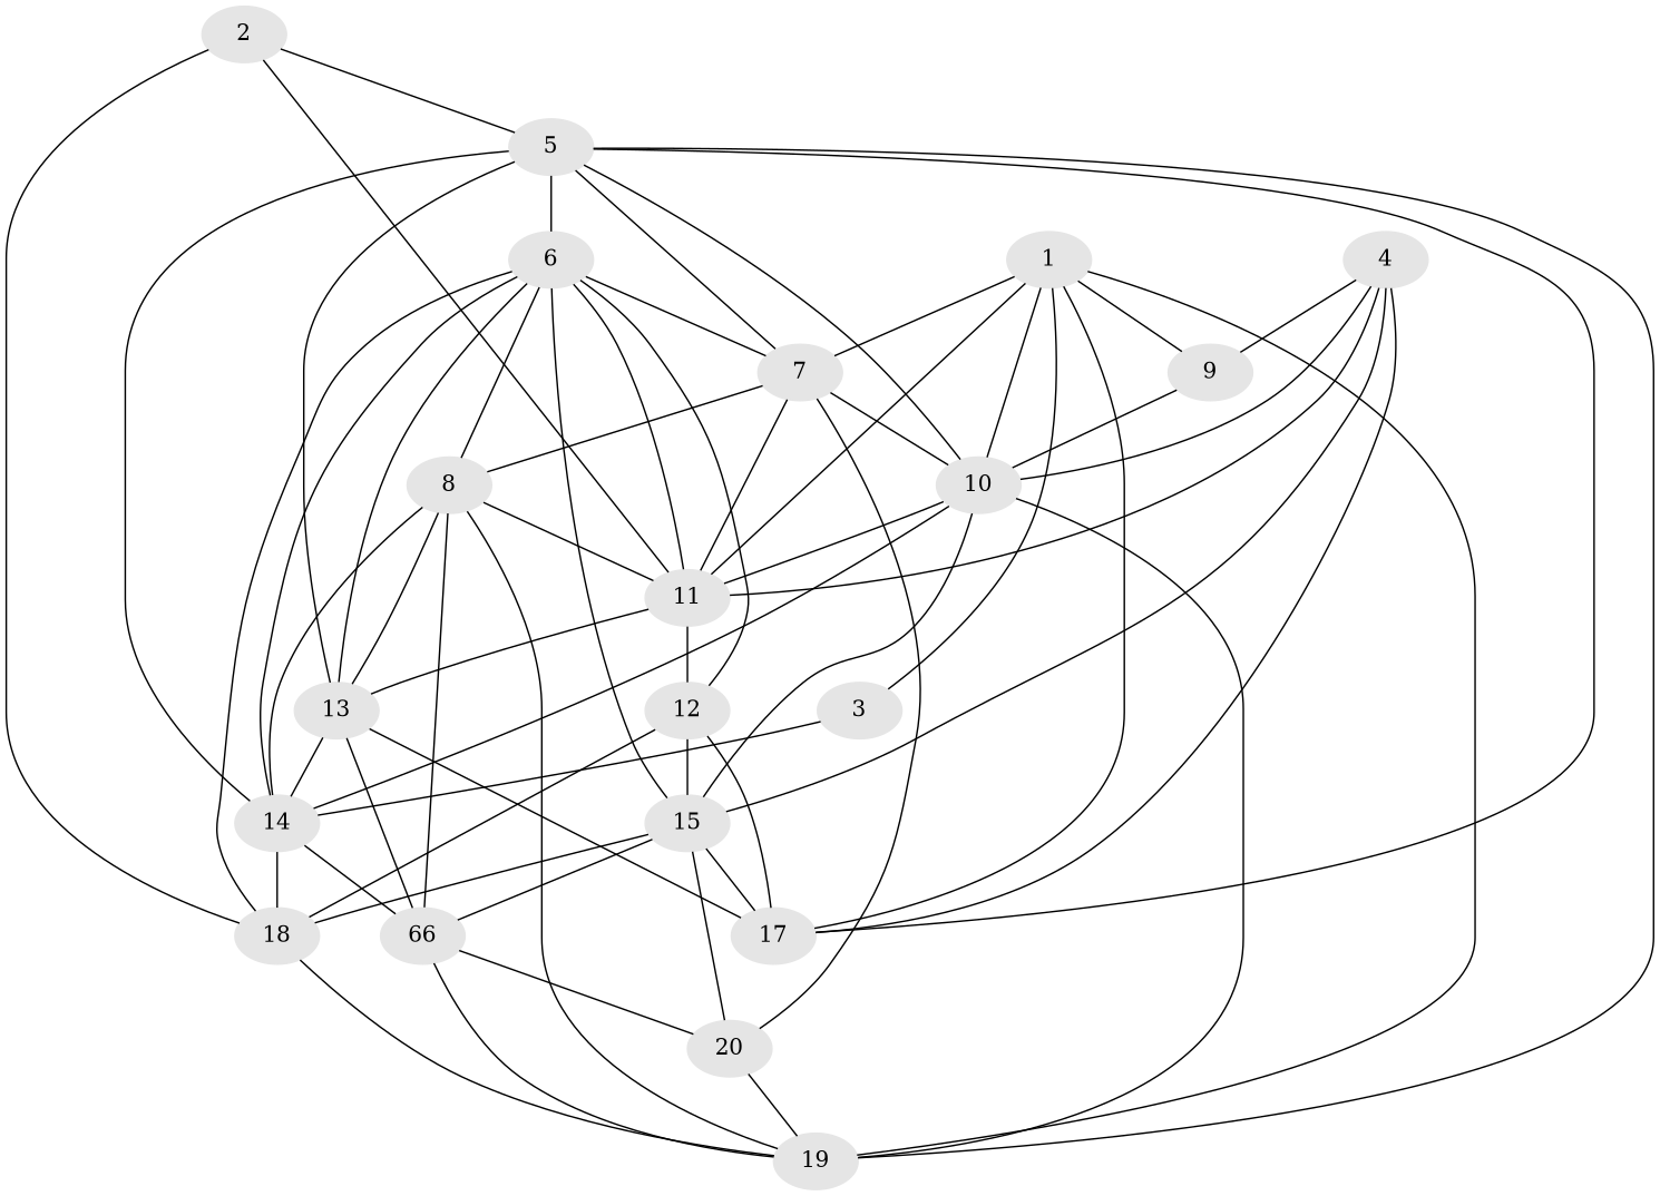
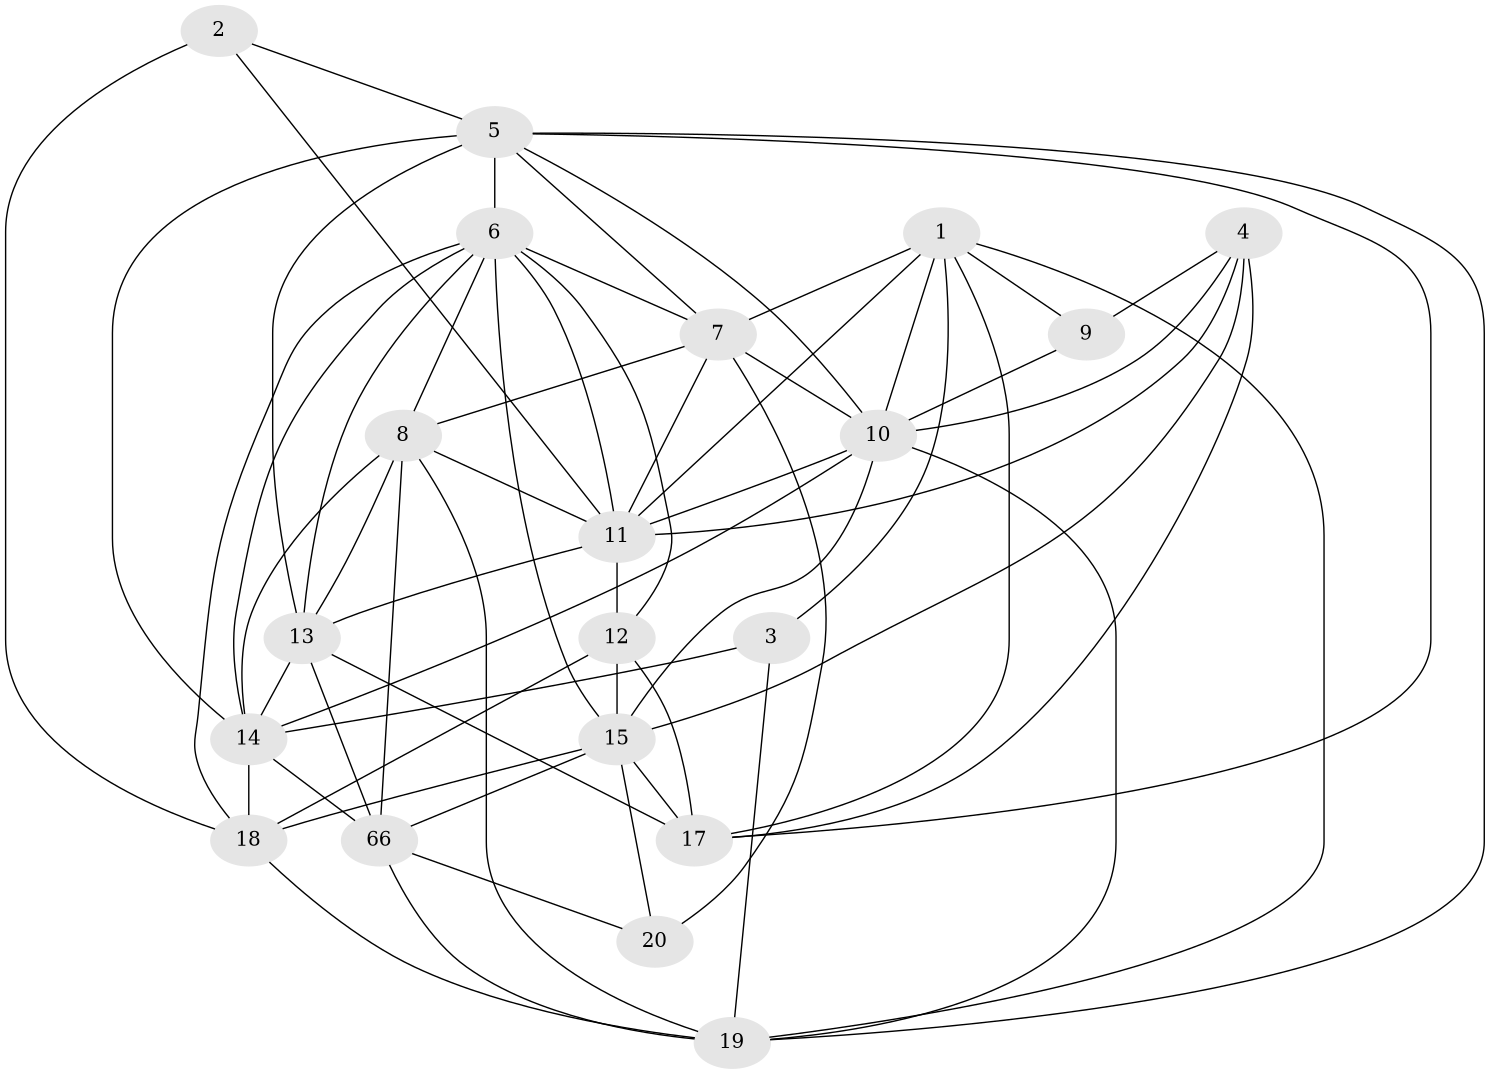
  graph {
    node [color=gray90 style=filled]
    edge [weight=1.0]
    1
    3
    7
    9
    10
    11
    17
    19
    14
    8
    20
    15
    13
    12
    2
    5
    18
    6
    n19 [label=66]
    4
    1 -- 3
    1 -- 7
    1 -- 9
    1 -- 10
    1 -- 11 [weight=2.0]
    1 -- 17
    1 -- 19
-   20 -- 19
+   3 -- 19
    3 -- 14
    7 -- 10
    7 -- 11 [weight=2.0]
    7 -- 8
    7 -- 20
    9 -- 10
    10 -- 11
    10 -- 19 [weight=2.0]
    10 -- 14
    10 -- 15
    11 -- 13 [weight=3.0]
    11 -- 12
    14 -- 18 [weight=3.0]
    14 -- n19 [weight=3.0]
    8 -- 11 [weight=2.0]
    8 -- 19 [weight=2.0]
    8 -- 14
    8 -- 13
    8 -- n19
    15 -- 17
    15 -- 20
    15 -- 18
    15 -- n19
    13 -- 17 [weight=2.0]
    13 -- 14
    13 -- n19
    12 -- 17
    12 -- 15
    12 -- 18
    2 -- 11
    2 -- 5
    2 -- 18
    5 -- 7
    5 -- 10 [weight=2.0]
    5 -- 17
    5 -- 19
    5 -- 14 [weight=3.0]
    5 -- 13
    5 -- 6
    18 -- 19
    6 -- 7
    6 -- 11
    6 -- 14
    6 -- 8
    6 -- 15
    6 -- 13
    6 -- 12
    6 -- 18
    n19 -- 19
    n19 -- 20
    4 -- 9 [weight=2.0]
    4 -- 10
    4 -- 11
    4 -- 17
    4 -- 15
  }
